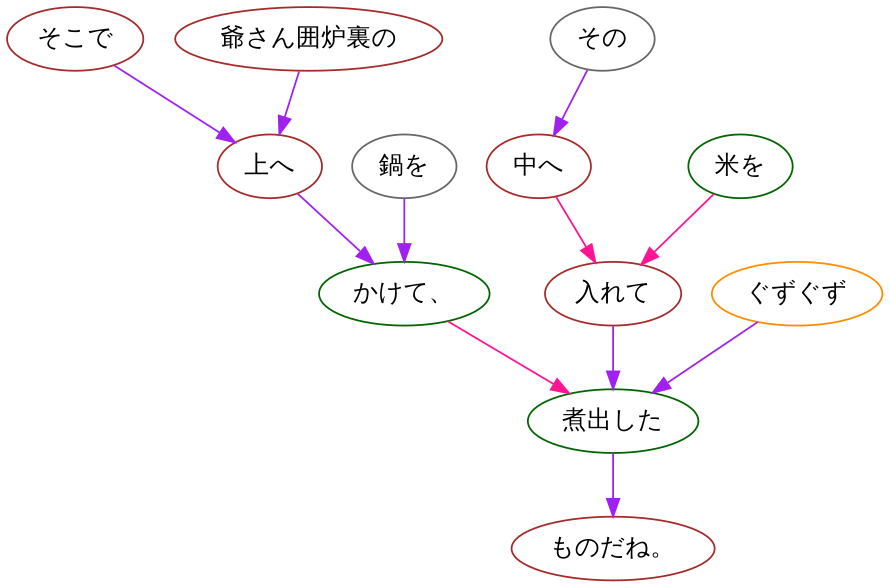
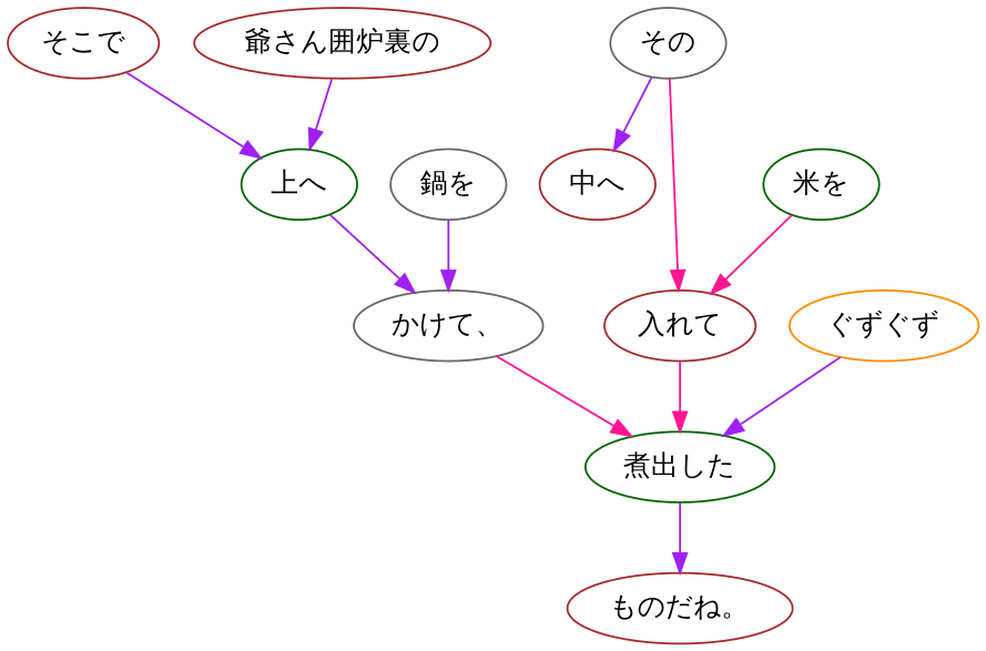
  digraph {
    fontname="Liberation Sans"
    node [color=brown fontname="Liberation Sans"]
    edge [color=purple fontname="Liberation Sans"]
    n1 [label="そこで"]
-   n2 [label="上へ"]
-   n3 [color=darkgreen label="かけて、"]
+   n2 [color=darkgreen label="上へ"]
+   n3 [color=gray40 label="かけて、"]
    n4 [color=darkgreen label="煮出した"]
    n5 [label="爺さん囲炉裏の"]
    n6 [color=gray40 label="鍋を"]
    n7 [label="ものだね。"]
    n8 [color=gray40 label="その"]
    n9 [label="中へ"]
    n10 [label="入れて"]
    n11 [color=darkgreen label="米を"]
    n12 [color=darkorange label="ぐずぐず"]
    n1 -> n2
    n2 -> n3
    n3 -> n4 [color=deeppink]
    n4 -> n7
    n5 -> n2
    n6 -> n3
    n8 -> n9
-   n9 -> n10 [color=deeppink]
-   n10 -> n4
+   n8 -> n10 [color=deeppink]
+   n10 -> n4 [color=deeppink]
    n11 -> n10 [color=deeppink]
    n12 -> n4
  }
